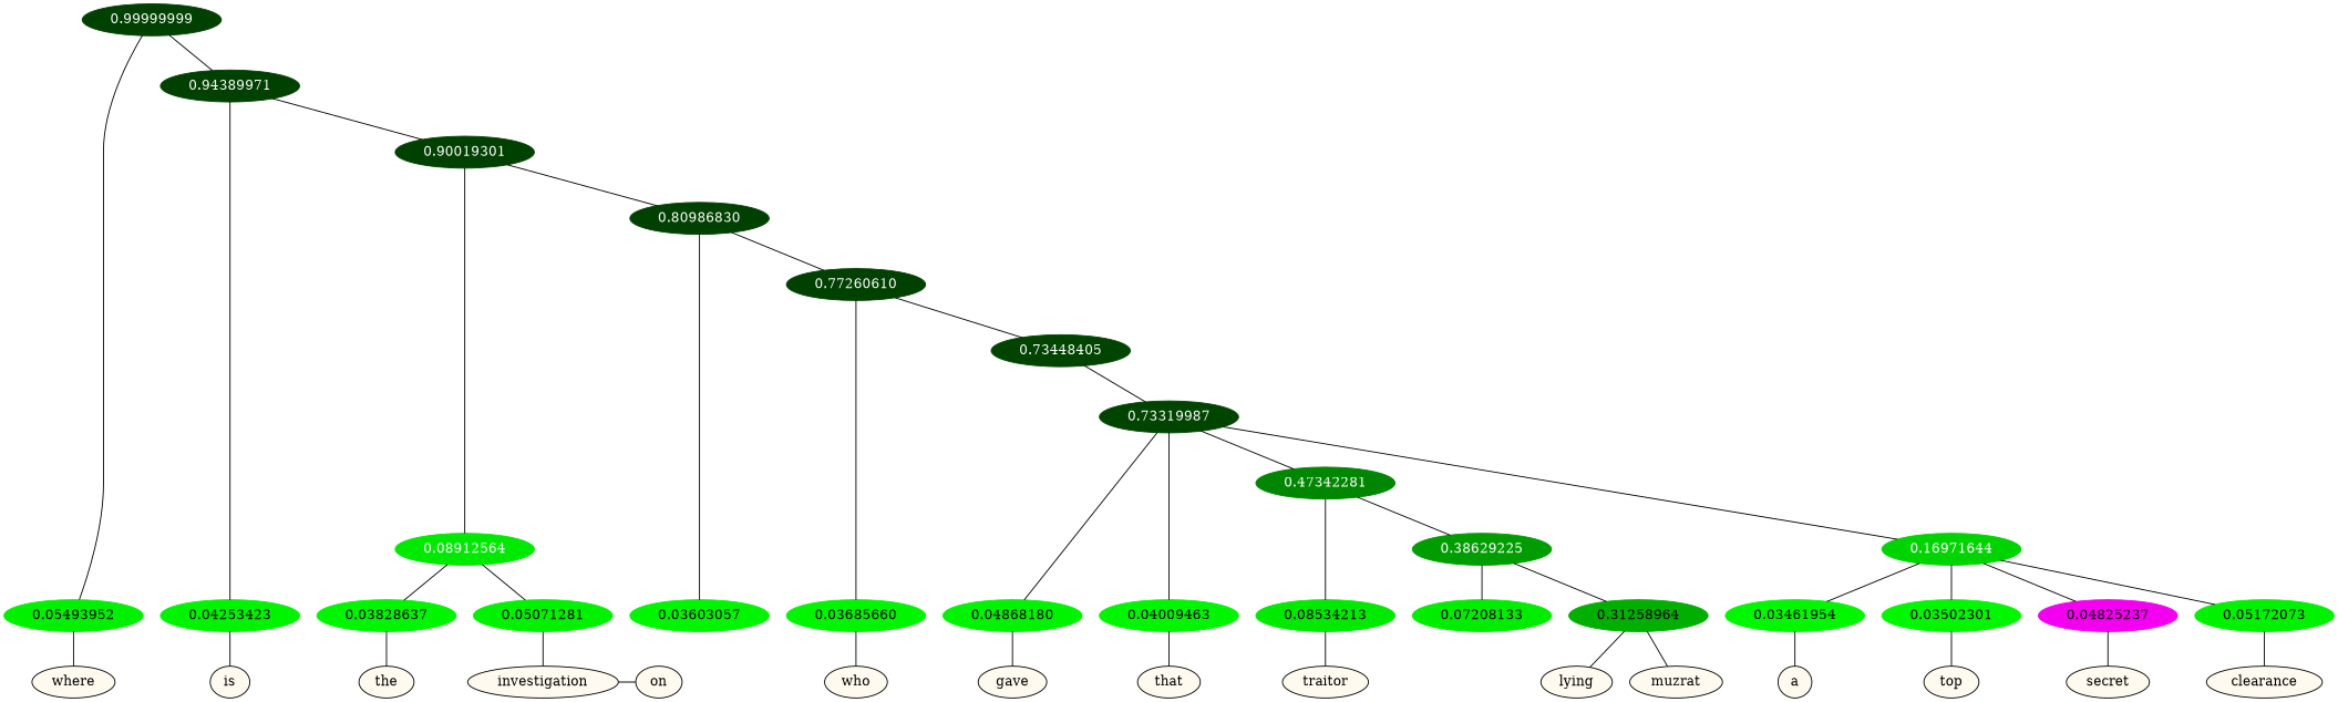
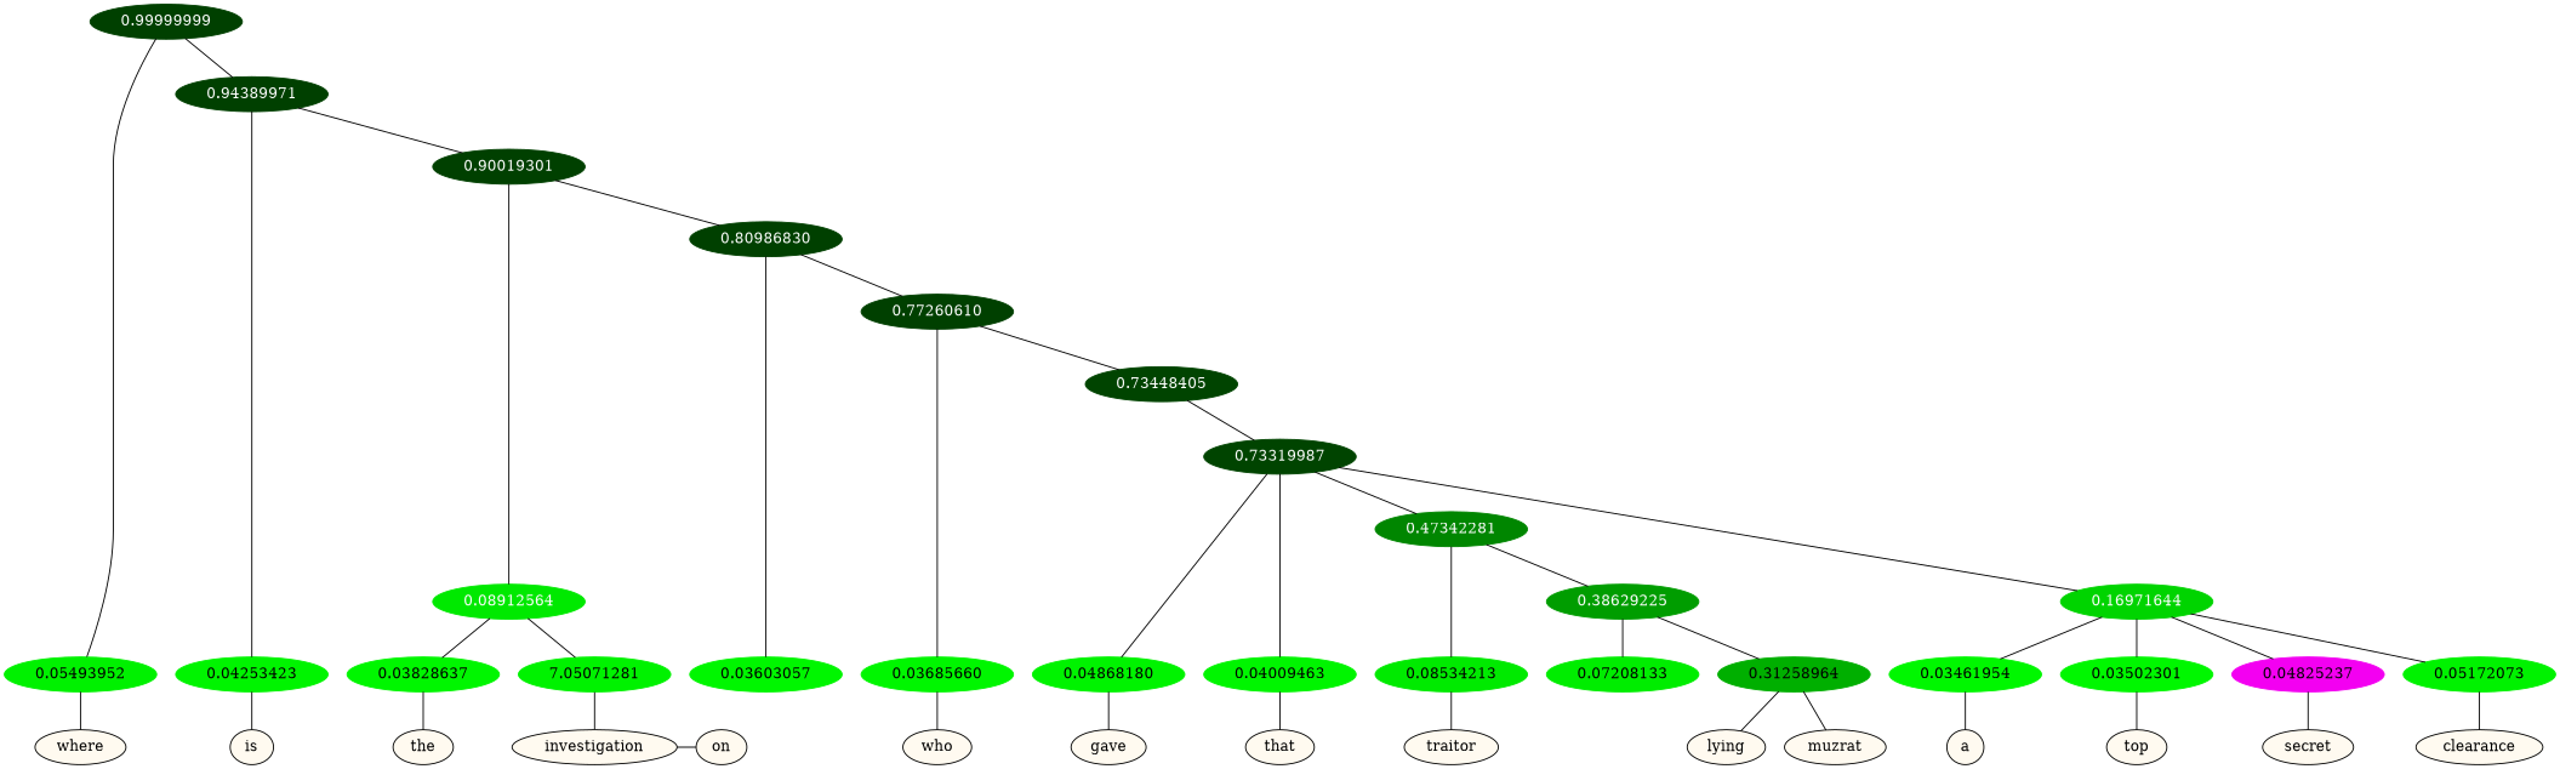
  graph {
    node [color=black format=png nodesep=0.001 ordering=out overlap_scaling=0.01 ranksep=0.001 style=filled]
    n1 [fillcolor=floralwhite height=0.15 label=where style="filled,solid" width=0.15]
    n2 [fillcolor=floralwhite height=0.15 label=is style="filled,solid" width=0.15]
    n3 [fillcolor=floralwhite height=0.15 label=the style="filled,solid" width=0.15]
    n4 [fillcolor=floralwhite height=0.15 label=investigation style="filled,solid" width=0.15]
    n5 [fillcolor=floralwhite height=0.15 label=on style="filled,solid" width=0.15]
    n6 [fillcolor=floralwhite height=0.15 label=who style="filled,solid" width=0.15]
    n7 [fillcolor=floralwhite height=0.15 label=gave style="filled,solid" width=0.15]
    n8 [fillcolor=floralwhite height=0.15 label=that style="filled,solid" width=0.15]
    n9 [fillcolor=floralwhite height=0.15 label=lying style="filled,solid" width=0.15]
    n10 [fillcolor=floralwhite height=0.15 label=muzrat style="filled,solid" width=0.15]
    n11 [fillcolor=floralwhite height=0.15 label=traitor style="filled,solid" width=0.15]
    n12 [fillcolor=floralwhite height=0.15 label=a style="filled,solid" width=0.15]
    n13 [fillcolor=floralwhite height=0.15 label=top style="filled,solid" width=0.15]
    n14 [fillcolor=floralwhite height=0.15 label=secret style="filled,solid" width=0.15]
    n15 [fillcolor=floralwhite height=0.15 label=clearance style="filled,solid" width=0.15]
    n16 [color="0.334 1.000 0.945" fontcolor=black height=0.15 label=0.05493952 width=0.15]
    n17 [color="0.334 1.000 0.957" fontcolor=black height=0.15 label=0.04253423 width=0.15]
    n18 [color="0.334 1.000 0.962" fontcolor=black height=0.15 label=0.03828637 width=0.15]
-   n19 [color="0.334 1.000 0.949" fontcolor=black height=0.15 label=0.05071281 width=0.15]
+   n19 [color="0.334 1.000 0.949" fontcolor=black height=0.15 label=7.05071281 width=0.15]
    n20 [color="0.334 1.000 0.964" fontcolor=black height=0.15 label=0.03603057 width=0.15]
    n21 [color="0.334 1.000 0.963" fontcolor=black height=0.15 label=0.03685660 width=0.15]
    n22 [color="0.334 1.000 0.951" fontcolor=black height=0.15 label=0.04868180 width=0.15]
    n23 [color="0.334 1.000 0.960" fontcolor=black height=0.15 label=0.04009463 width=0.15]
    n24 [color="0.334 1.000 0.928" fontcolor=black height=0.15 label=0.07208133 width=0.15]
    n25 [color="0.334 1.000 0.687" fontcolor=black height=0.15 label=0.31258964 width=0.15]
    n26 [color="0.334 1.000 0.915" fontcolor=black height=0.15 label=0.08534213 width=0.15]
    n27 [color="0.334 1.000 0.965" fontcolor=black height=0.15 label=0.03461954 width=0.15]
    n28 [color="0.334 1.000 0.965" fontcolor=black height=0.15 label=0.03502301 width=0.15]
    n29 [color="0.835 1.000 0.952" fontcolor=black height=0.15 label=0.04825237 width=0.15]
    n30 [color="0.334 1.000 0.948" fontcolor=black height=0.15 label=0.05172073 width=0.15]
    n31 [color="0.334 1.000 0.250" fontcolor=grey99 height=0.15 label=0.99999999 width=0.15]
    n32 [color="0.334 1.000 0.250" fontcolor=grey99 height=0.15 label=0.94389971 width=0.15]
    n33 [color="0.334 1.000 0.250" fontcolor=grey99 height=0.15 label=0.90019301 width=0.15]
    n34 [color="0.334 1.000 0.911" fontcolor=grey99 height=0.15 label=0.08912564 width=0.15]
    n35 [color="0.334 1.000 0.250" fontcolor=grey99 height=0.15 label=0.80986830 width=0.15]
    n36 [color="0.334 1.000 0.250" fontcolor=grey99 height=0.15 label=0.77260610 width=0.15]
    n37 [color="0.334 1.000 0.266" fontcolor=grey99 height=0.15 label=0.73448405 width=0.15]
    n38 [color="0.334 1.000 0.267" fontcolor=grey99 height=0.15 label=0.73319987 width=0.15]
    n39 [color="0.334 1.000 0.527" fontcolor=grey99 height=0.15 label=0.47342281 width=0.15]
    n40 [color="0.334 1.000 0.830" fontcolor=grey99 height=0.15 label=0.16971644 width=0.15]
    n41 [color="0.334 1.000 0.614" fontcolor=grey99 height=0.15 label=0.38629225 width=0.15]
    subgraph sub_1 {
      rank=same
      n1
      n2
      n3
      n4
      n5
      n6
      n7
      n8
      n9
      n10
      n11
      n12
      n13
      n14
      n15
    }
    subgraph sub_2 {
      rank=same
      n16
      n17
      n18
      n19
      n20
      n21
      n22
      n23
      n24
      n25
      n26
      n27
      n28
      n29
      n30
    }
    n4 -- n5
    n16 -- n1
    n17 -- n2
    n18 -- n3
    n19 -- n4
    n21 -- n6
    n22 -- n7
    n23 -- n8
    n25 -- n9
    n25 -- n10
    n26 -- n11
    n27 -- n12
    n28 -- n13
    n29 -- n14
    n30 -- n15
    n31 -- n16
    n31 -- n32
    n32 -- n17
    n32 -- n33
    n33 -- n34
    n33 -- n35
    n34 -- n18
    n34 -- n19
    n35 -- n20
    n35 -- n36
    n36 -- n21
    n36 -- n37
    n37 -- n38
    n38 -- n22
    n38 -- n23
    n38 -- n39
    n38 -- n40
    n39 -- n26
    n39 -- n41
    n40 -- n27
    n40 -- n28
    n40 -- n29
    n40 -- n30
    n41 -- n24
    n41 -- n25
  }
